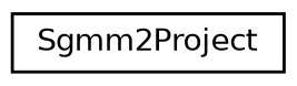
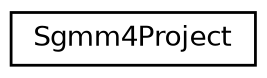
  digraph {
    rankdir=LR
-   n1 [color=black fillcolor=white fontname=Helvetica fontsize=10 height=0.2 label=Sgmm2Project shape=record style=filled width=0.4]
+   n1 [color=black fillcolor=white fontname=Helvetica fontsize=10 height=0.2 label=Sgmm4Project shape=record style=filled width=0.4]
  }
